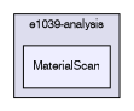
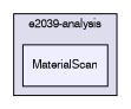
  digraph {
    compound=true
    n1 [fillcolor="#eeeeff" fontname=FreeSans fontsize=10 label=MaterialScan pencolor=black shape=box style=filled]
    subgraph cluster_1 {
      bgcolor="#ddddee"
      fontname=FreeSans
      fontsize=10
-     label="e1039-analysis"
+     label="e2039-analysis"
      pencolor=black
      n1
    }
  }
